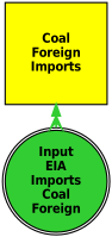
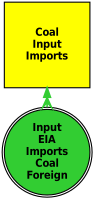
  digraph {
    nodesep=0.75
    node [fixedsize=true fontname="Helvetica-Narrow-Bold" fontsize=20 penwidth=2 style=filled]
-   n1 [fillcolor=yellow height=2.2 label="Coal\nForeign\nImports" shape=box width=2.2]
+   n1 [fillcolor=yellow height=2.2 label="Coal\nInput\nImports" shape=box width=2.2]
    n2 [fillcolor=limegreen height=2.2 label="Input\nEIA\nImports\nCoal\nForeign" shape=doublecircle width=2.2]
    n1 -> n2 [arrowhead=crow arrowsize=1.75 color=limegreen dir=both penwidth=3]
  }
